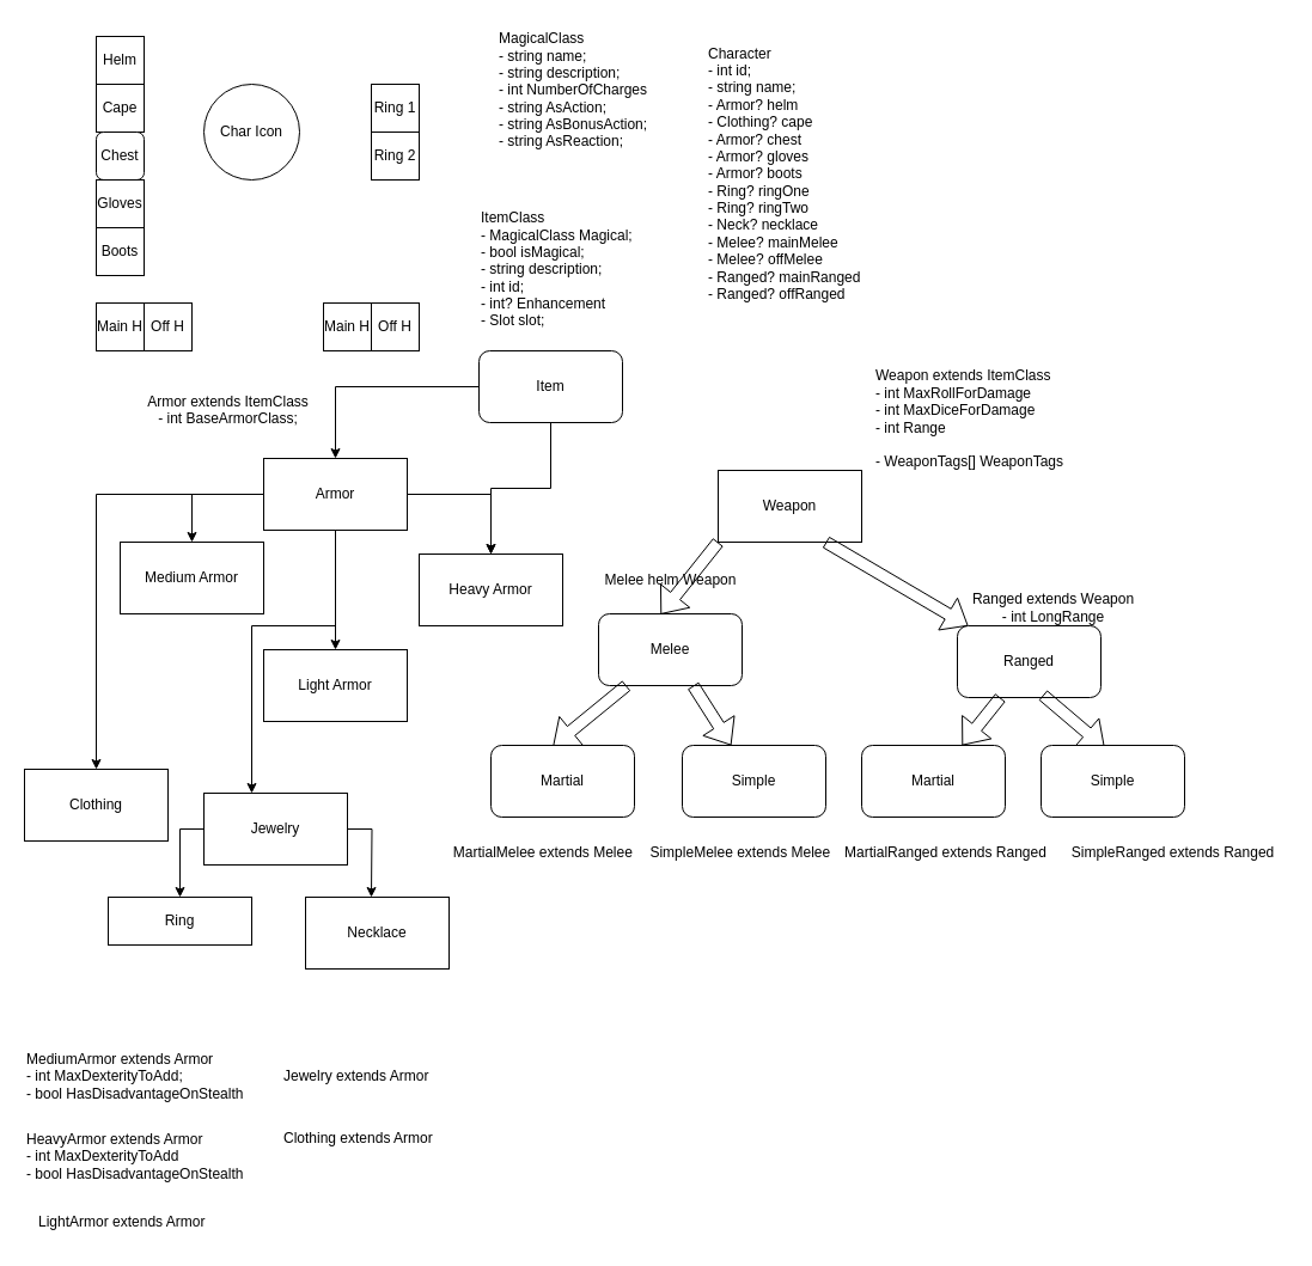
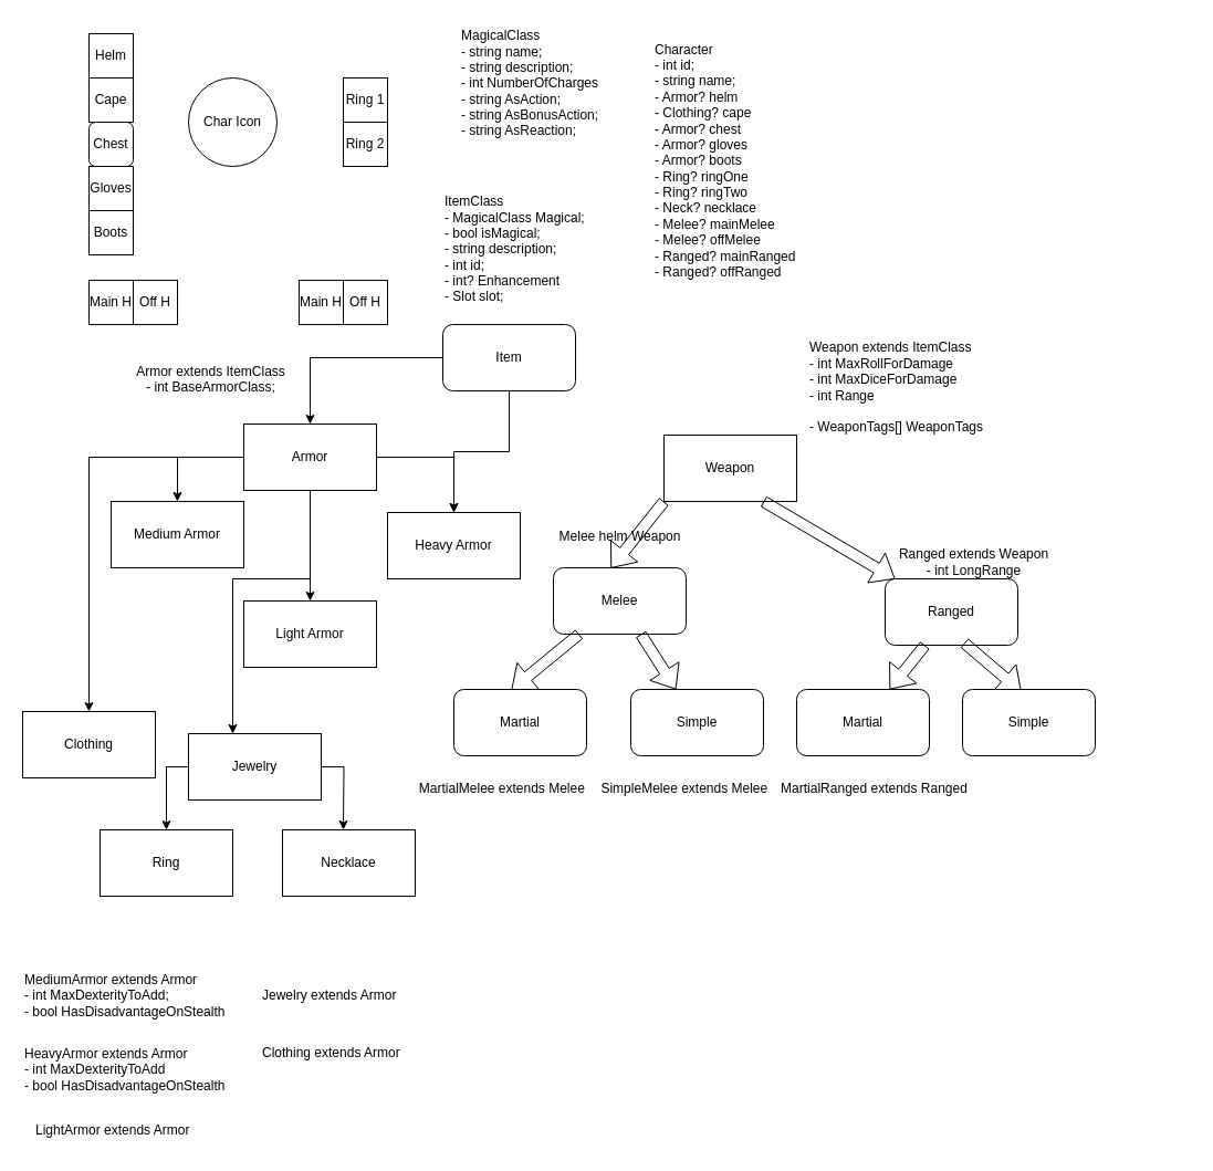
  <mxCell id="0" />
  <mxCell id="1" parent="0" />
  <mxCell id="2" value="Char Icon" style="ellipse;whiteSpace=wrap;html=1;aspect=fixed;" vertex="1" parent="1"><mxGeometry x="170" y="70" width="80" height="80" as="geometry" /></mxCell>
  <mxCell id="3" value="Helm" style="whiteSpace=wrap;html=1;aspect=fixed;" vertex="1" parent="1"><mxGeometry x="80" y="30" width="40" height="40" as="geometry" /></mxCell>
  <mxCell id="4" value="Cape" style="whiteSpace=wrap;html=1;aspect=fixed;" vertex="1" parent="1"><mxGeometry x="80" y="70" width="40" height="40" as="geometry" /></mxCell>
  <mxCell id="5" value="Chest" style="whiteSpace=wrap;html=1;aspect=fixed;rounded=1;" vertex="1" parent="1"><mxGeometry x="80" y="110" width="40" height="40" as="geometry" /></mxCell>
  <mxCell id="6" value="Boots" style="whiteSpace=wrap;html=1;aspect=fixed;" vertex="1" parent="1"><mxGeometry x="80" y="190" width="40" height="40" as="geometry" /></mxCell>
  <mxCell id="7" value="Ring 1" style="whiteSpace=wrap;html=1;aspect=fixed;" vertex="1" parent="1"><mxGeometry x="310" y="70" width="40" height="40" as="geometry" /></mxCell>
  <mxCell id="8" value="Ring 2" style="whiteSpace=wrap;html=1;aspect=fixed;" vertex="1" parent="1"><mxGeometry x="310" y="110" width="40" height="40" as="geometry" /></mxCell>
  <mxCell id="9" value="Off H" style="whiteSpace=wrap;html=1;aspect=fixed;" vertex="1" parent="1"><mxGeometry x="120" y="253" width="40" height="40" as="geometry" /></mxCell>
  <mxCell id="10" value="Main H" style="whiteSpace=wrap;html=1;aspect=fixed;" vertex="1" parent="1"><mxGeometry x="80" y="253" width="40" height="40" as="geometry" /></mxCell>
  <mxCell id="11" value="Off H" style="whiteSpace=wrap;html=1;aspect=fixed;" vertex="1" parent="1"><mxGeometry x="310" y="253" width="40" height="40" as="geometry" /></mxCell>
  <mxCell id="12" value="Main H" style="whiteSpace=wrap;html=1;aspect=fixed;" vertex="1" parent="1"><mxGeometry x="270" y="253" width="40" height="40" as="geometry" /></mxCell>
  <mxCell id="13" style="edgeStyle=orthogonalEdgeStyle;rounded=0;orthogonalLoop=1;jettySize=auto;html=1;" edge="1" parent="1" source="15" target="20"><mxGeometry relative="1" as="geometry"><mxPoint x="350" y="393" as="targetPoint" /></mxGeometry></mxCell>
  <mxCell id="14" style="edgeStyle=orthogonalEdgeStyle;rounded=0;orthogonalLoop=1;jettySize=auto;html=1;" edge="1" parent="1" source="15" target="25"><mxGeometry relative="1" as="geometry"><mxPoint x="590" y="393" as="targetPoint" /></mxGeometry></mxCell>
  <mxCell id="15" value="Item" style="rounded=1;whiteSpace=wrap;html=1;" vertex="1" parent="1"><mxGeometry x="400" y="293" width="120" height="60" as="geometry" /></mxCell>
  <mxCell id="16" style="edgeStyle=orthogonalEdgeStyle;rounded=0;orthogonalLoop=1;jettySize=auto;html=1;" edge="1" parent="1" source="20" target="23"><mxGeometry relative="1" as="geometry"><mxPoint x="180" y="463" as="targetPoint" /><Array as="points"><mxPoint x="160" y="413" /></Array></mxGeometry></mxCell>
  <mxCell id="17" style="edgeStyle=orthogonalEdgeStyle;rounded=0;orthogonalLoop=1;jettySize=auto;html=1;entryX=0.5;entryY=0;entryDx=0;entryDy=0;" edge="1" parent="1" source="20" target="22"><mxGeometry relative="1" as="geometry"><mxPoint x="280" y="463" as="targetPoint" /></mxGeometry></mxCell>
  <mxCell id="18" style="edgeStyle=orthogonalEdgeStyle;rounded=0;orthogonalLoop=1;jettySize=auto;html=1;" edge="1" parent="1" source="20" target="26"><mxGeometry relative="1" as="geometry" /></mxCell>
  <mxCell id="19" style="edgeStyle=orthogonalEdgeStyle;rounded=0;orthogonalLoop=1;jettySize=auto;html=1;" edge="1" parent="1" source="20" target="29"><mxGeometry relative="1" as="geometry"><Array as="points"><mxPoint x="280" y="523" /><mxPoint x="210" y="523" /></Array></mxGeometry></mxCell>
  <mxCell id="20" value="Armor&lt;span style=&quot;color: rgba(0, 0, 0, 0); font-family: monospace; font-size: 0px; text-align: start; text-wrap-mode: nowrap;&quot;&gt;%3CmxGraphModel%3E%3Croot%3E%3CmxCell%20id%3D%220%22%2F%3E%3CmxCell%20id%3D%221%22%20parent%3D%220%22%2F%3E%3CmxCell%20id%3D%222%22%20value%3D%22Off%20H%22%20style%3D%22whiteSpace%3Dwrap%3Bhtml%3D1%3Baspect%3Dfixed%3B%22%20vertex%3D%221%22%20parent%3D%221%22%3E%3CmxGeometry%20x%3D%22130%22%20y%3D%22280%22%20width%3D%2240%22%20height%3D%2240%22%20as%3D%22geometry%22%2F%3E%3C%2FmxCell%3E%3CmxCell%20id%3D%223%22%20value%3D%22Main%20H%22%20style%3D%22whiteSpace%3Dwrap%3Bhtml%3D1%3Baspect%3Dfixed%3B%22%20vertex%3D%221%22%20parent%3D%221%22%3E%3CmxGeometry%20x%3D%2290%22%20y%3D%22280%22%20width%3D%2240%22%20height%3D%2240%22%20as%3D%22geometry%22%2F%3E%3C%2FmxCell%3E%3C%2Froot%3E%3C%2FmxGraphModel%3E&lt;/span&gt;" style="rounded=0;whiteSpace=wrap;html=1;" vertex="1" parent="1"><mxGeometry x="220" y="383" width="120" height="60" as="geometry" /></mxCell>
  <mxCell id="21" value="Weapon" style="rounded=0;whiteSpace=wrap;html=1;" vertex="1" parent="1"><mxGeometry x="600" y="393" width="120" height="60" as="geometry" /></mxCell>
  <mxCell id="22" value="Light Armor" style="rounded=0;whiteSpace=wrap;html=1;" vertex="1" parent="1"><mxGeometry x="220" y="543" width="120" height="60" as="geometry" /></mxCell>
  <mxCell id="23" value="Medium Armor" style="rounded=0;whiteSpace=wrap;html=1;" vertex="1" parent="1"><mxGeometry x="100" y="453" width="120" height="60" as="geometry" /></mxCell>
  <mxCell id="24" style="edgeStyle=orthogonalEdgeStyle;rounded=0;orthogonalLoop=1;jettySize=auto;html=1;entryX=0.5;entryY=0;entryDx=0;entryDy=0;" edge="1" parent="1" source="20" target="25"><mxGeometry relative="1" as="geometry"><mxPoint x="400" y="463" as="targetPoint" /></mxGeometry></mxCell>
  <mxCell id="25" value="Heavy Armor" style="rounded=0;whiteSpace=wrap;html=1;" vertex="1" parent="1"><mxGeometry x="350" y="463" width="120" height="60" as="geometry" /></mxCell>
  <mxCell id="26" value="Clothing" style="rounded=0;whiteSpace=wrap;html=1;" vertex="1" parent="1"><mxGeometry x="20" y="643" width="120" height="60" as="geometry" /></mxCell>
  <mxCell id="27" style="edgeStyle=orthogonalEdgeStyle;rounded=0;orthogonalLoop=1;jettySize=auto;html=1;" edge="1" parent="1" source="29" target="58"><mxGeometry relative="1" as="geometry"><mxPoint x="150" y="750" as="targetPoint" /><Array as="points"><mxPoint x="150" y="693" /></Array></mxGeometry></mxCell>
  <mxCell id="28" style="edgeStyle=orthogonalEdgeStyle;rounded=0;orthogonalLoop=1;jettySize=auto;html=1;" edge="1" parent="1" source="29"><mxGeometry relative="1" as="geometry"><mxPoint x="310" y="750" as="targetPoint" /></mxGeometry></mxCell>
  <mxCell id="29" value="Jewelry" style="rounded=0;whiteSpace=wrap;html=1;" vertex="1" parent="1"><mxGeometry x="170" y="663" width="120" height="60" as="geometry" /></mxCell>
  <mxCell id="30" value="Ranged" style="rounded=1;whiteSpace=wrap;html=1;" vertex="1" parent="1"><mxGeometry x="800" y="523" width="120" height="60" as="geometry" /></mxCell>
  <mxCell id="31" value="Melee" style="rounded=1;whiteSpace=wrap;html=1;" vertex="1" parent="1"><mxGeometry x="500" y="513" width="120" height="60" as="geometry" /></mxCell>
  <mxCell id="32" value="" style="shape=flexArrow;endArrow=classic;html=1;rounded=0;exitX=0;exitY=1;exitDx=0;exitDy=0;entryX=0.433;entryY=0.005;entryDx=0;entryDy=0;entryPerimeter=0;" edge="1" parent="1" source="21" target="31"><mxGeometry width="50" height="50" relative="1" as="geometry"><mxPoint x="510" y="523" as="sourcePoint" /><mxPoint x="560" y="473" as="targetPoint" /></mxGeometry></mxCell>
  <mxCell id="33" value="" style="shape=flexArrow;endArrow=classic;html=1;rounded=0;exitX=0.75;exitY=1;exitDx=0;exitDy=0;" edge="1" parent="1" source="21" target="30"><mxGeometry width="50" height="50" relative="1" as="geometry"><mxPoint x="610" y="463" as="sourcePoint" /><mxPoint x="562" y="523" as="targetPoint" /></mxGeometry></mxCell>
  <mxCell id="34" value="" style="shape=flexArrow;endArrow=classic;html=1;rounded=0;entryX=0.433;entryY=0.005;entryDx=0;entryDy=0;entryPerimeter=0;" edge="1" parent="1" source="31" target="36"><mxGeometry width="50" height="50" relative="1" as="geometry"><mxPoint x="520" y="573" as="sourcePoint" /><mxPoint x="472" y="633" as="targetPoint" /></mxGeometry></mxCell>
  <mxCell id="35" value="" style="shape=flexArrow;endArrow=classic;html=1;rounded=0;" edge="1" parent="1" source="31" target="37"><mxGeometry width="50" height="50" relative="1" as="geometry"><mxPoint x="590" y="573" as="sourcePoint" /><mxPoint x="643" y="633" as="targetPoint" /></mxGeometry></mxCell>
  <mxCell id="36" value="Martial&lt;span style=&quot;color: rgba(0, 0, 0, 0); font-family: monospace; font-size: 0px; text-align: start; text-wrap-mode: nowrap;&quot;&gt;%3CmxGraphModel%3E%3Croot%3E%3CmxCell%20id%3D%220%22%2F%3E%3CmxCell%20id%3D%221%22%20parent%3D%220%22%2F%3E%3CmxCell%20id%3D%222%22%20value%3D%22%22%20style%3D%22shape%3DflexArrow%3BendArrow%3Dclassic%3Bhtml%3D1%3Brounded%3D0%3BexitX%3D0.75%3BexitY%3D1%3BexitDx%3D0%3BexitDy%3D0%3B%22%20edge%3D%221%22%20parent%3D%221%22%3E%3CmxGeometry%20width%3D%2250%22%20height%3D%2250%22%20relative%3D%221%22%20as%3D%22geometry%22%3E%3CmxPoint%20x%3D%221000%22%20y%3D%22190%22%20as%3D%22sourcePoint%22%2F%3E%3CmxPoint%20x%3D%221053%22%20y%3D%22250%22%20as%3D%22targetPoint%22%2F%3E%3C%2FmxGeometry%3E%3C%2FmxCell%3E%3C%2Froot%3E%3C%2FmxGraphModel%3E&lt;/span&gt;" style="rounded=1;whiteSpace=wrap;html=1;" vertex="1" parent="1"><mxGeometry x="410" y="623" width="120" height="60" as="geometry" /></mxCell>
  <mxCell id="37" value="Simple" style="rounded=1;whiteSpace=wrap;html=1;" vertex="1" parent="1"><mxGeometry x="570" y="623" width="120" height="60" as="geometry" /></mxCell>
  <mxCell id="38" value="" style="shape=flexArrow;endArrow=classic;html=1;rounded=0;" edge="1" parent="1" target="40" source="30"><mxGeometry width="50" height="50" relative="1" as="geometry"><mxPoint x="823" y="583" as="sourcePoint" /><mxPoint x="772" y="643" as="targetPoint" /></mxGeometry></mxCell>
  <mxCell id="39" value="" style="shape=flexArrow;endArrow=classic;html=1;rounded=0;exitX=0.596;exitY=0.966;exitDx=0;exitDy=0;exitPerimeter=0;entryX=0.443;entryY=0.032;entryDx=0;entryDy=0;entryPerimeter=0;" edge="1" parent="1" target="41" source="30"><mxGeometry width="50" height="50" relative="1" as="geometry"><mxPoint x="879" y="583" as="sourcePoint" /><mxPoint x="943" y="643" as="targetPoint" /></mxGeometry></mxCell>
  <mxCell id="40" value="Martial&lt;span style=&quot;color: rgba(0, 0, 0, 0); font-family: monospace; font-size: 0px; text-align: start; text-wrap-mode: nowrap;&quot;&gt;%3CmxGraphModel%3E%3Croot%3E%3CmxCell%20id%3D%220%22%2F%3E%3CmxCell%20id%3D%221%22%20parent%3D%220%22%2F%3E%3CmxCell%20id%3D%222%22%20value%3D%22%22%20style%3D%22shape%3DflexArrow%3BendArrow%3Dclassic%3Bhtml%3D1%3Brounded%3D0%3BexitX%3D0.75%3BexitY%3D1%3BexitDx%3D0%3BexitDy%3D0%3B%22%20edge%3D%221%22%20parent%3D%221%22%3E%3CmxGeometry%20width%3D%2250%22%20height%3D%2250%22%20relative%3D%221%22%20as%3D%22geometry%22%3E%3CmxPoint%20x%3D%221000%22%20y%3D%22190%22%20as%3D%22sourcePoint%22%2F%3E%3CmxPoint%20x%3D%221053%22%20y%3D%22250%22%20as%3D%22targetPoint%22%2F%3E%3C%2FmxGeometry%3E%3C%2FmxCell%3E%3C%2Froot%3E%3C%2FmxGraphModel%3E&lt;/span&gt;" style="rounded=1;whiteSpace=wrap;html=1;" vertex="1" parent="1"><mxGeometry x="720" y="623" width="120" height="60" as="geometry" /></mxCell>
  <mxCell id="41" value="Simple" style="rounded=1;whiteSpace=wrap;html=1;" vertex="1" parent="1"><mxGeometry x="870" y="623" width="120" height="60" as="geometry" /></mxCell>
  <mxCell id="42" value="&lt;div&gt;ItemClass&lt;/div&gt;- MagicalClass Magical;&lt;div&gt;- bool isMagical;&lt;/div&gt;&lt;div&gt;- string description;&lt;/div&gt;&lt;div&gt;- int id;&lt;/div&gt;&lt;div&gt;- int? Enhancement&lt;/div&gt;&lt;div&gt;&lt;span style=&quot;text-align: center;&quot;&gt;- Slot slot;&lt;/span&gt;&lt;/div&gt;" style="text;html=1;align=left;verticalAlign=middle;resizable=0;points=[];autosize=1;strokeColor=none;fillColor=none;" vertex="1" parent="1"><mxGeometry x="400" y="170" width="150" height="110" as="geometry" /></mxCell>
  <mxCell id="43" value="Armor extends ItemClass&lt;div&gt;- int BaseArmorClass;&lt;/div&gt;&lt;div&gt;&lt;br&gt;&lt;/div&gt;" style="text;html=1;align=center;verticalAlign=middle;resizable=0;points=[];autosize=1;strokeColor=none;fillColor=none;" vertex="1" parent="1"><mxGeometry x="110" y="320" width="160" height="60" as="geometry" /></mxCell>
  <mxCell id="44" value="MediumArmor extends Armor&lt;div&gt;- int MaxDexterityToAdd;&lt;/div&gt;&lt;div&gt;- bool HasDisadvantageOnStealth&lt;/div&gt;" style="text;html=1;align=left;verticalAlign=middle;resizable=0;points=[];autosize=1;strokeColor=none;fillColor=none;" vertex="1" parent="1"><mxGeometry x="20" y="870" width="200" height="60" as="geometry" /></mxCell>
  <mxCell id="45" value="LightArmor extends Armor" style="text;html=1;align=left;verticalAlign=middle;resizable=0;points=[];autosize=1;strokeColor=none;fillColor=none;" vertex="1" parent="1"><mxGeometry x="30" y="1007" width="160" height="30" as="geometry" /></mxCell>
  <mxCell id="46" value="HeavyArmor extends Armor&lt;div&gt;- int MaxDexterityToAdd&lt;/div&gt;&lt;div&gt;- bool HasDisadvantageOnStealth&lt;/div&gt;" style="text;html=1;align=left;verticalAlign=middle;resizable=0;points=[];autosize=1;strokeColor=none;fillColor=none;" vertex="1" parent="1"><mxGeometry x="20" y="937" width="200" height="60" as="geometry" /></mxCell>
  <mxCell id="47" value="Jewelry extends Armor" style="text;html=1;align=left;verticalAlign=middle;resizable=0;points=[];autosize=1;strokeColor=none;fillColor=none;" vertex="1" parent="1"><mxGeometry x="235" y="885" width="140" height="30" as="geometry" /></mxCell>
  <mxCell id="48" value="Clothing extends Armor" style="text;html=1;align=left;verticalAlign=middle;resizable=0;points=[];autosize=1;strokeColor=none;fillColor=none;" vertex="1" parent="1"><mxGeometry x="235" y="937" width="150" height="30" as="geometry" /></mxCell>
  <mxCell id="49" value="Weapon extends ItemClass&lt;div&gt;- int MaxRollForDamage&lt;/div&gt;&lt;div&gt;- int MaxDiceForDamage&lt;/div&gt;&lt;div&gt;- int Range&lt;/div&gt;&lt;div&gt;&lt;br&gt;&lt;/div&gt;&lt;div&gt;- WeaponTags[] WeaponTags&lt;/div&gt;" style="text;html=1;align=left;verticalAlign=middle;resizable=0;points=[];autosize=1;strokeColor=none;fillColor=none;" vertex="1" parent="1"><mxGeometry x="730" y="300" width="180" height="100" as="geometry" /></mxCell>
  <mxCell id="50" value="Gloves" style="whiteSpace=wrap;html=1;aspect=fixed;" vertex="1" parent="1"><mxGeometry x="80" y="150" width="40" height="40" as="geometry" /></mxCell>
  <mxCell id="51" value="Melee helm Weapon" style="text;html=1;align=center;verticalAlign=middle;resizable=0;points=[];autosize=1;strokeColor=none;fillColor=none;" vertex="1" parent="1"><mxGeometry x="485" y="470" width="150" height="30" as="geometry" /></mxCell>
  <mxCell id="52" value="Ranged extends Weapon&lt;div&gt;- int LongRange&lt;/div&gt;" style="text;html=1;align=center;verticalAlign=middle;resizable=0;points=[];autosize=1;strokeColor=none;fillColor=none;" vertex="1" parent="1"><mxGeometry x="800" y="488" width="160" height="40" as="geometry" /></mxCell>
  <mxCell id="53" value="MartialMelee extends Melee&lt;span style=&quot;background-color: transparent; color: light-dark(rgb(0, 0, 0), rgb(255, 255, 255));&quot;&gt;&amp;nbsp;&lt;/span&gt;" style="text;html=1;align=center;verticalAlign=middle;resizable=0;points=[];autosize=1;strokeColor=none;fillColor=none;" vertex="1" parent="1"><mxGeometry x="365" y="698" width="180" height="30" as="geometry" /></mxCell>
  <mxCell id="54" value="SimpleMelee extends Melee&lt;span style=&quot;background-color: transparent; color: light-dark(rgb(0, 0, 0), rgb(255, 255, 255));&quot;&gt;&amp;nbsp;&lt;/span&gt;" style="text;html=1;align=center;verticalAlign=middle;resizable=0;points=[];autosize=1;strokeColor=none;fillColor=none;" vertex="1" parent="1"><mxGeometry x="530" y="698" width="180" height="30" as="geometry" /></mxCell>
- <mxCell id="55" value="SimpleRanged extends Ranged" style="text;html=1;align=center;verticalAlign=middle;resizable=0;points=[];autosize=1;strokeColor=none;fillColor=none;" vertex="1" parent="1"><mxGeometry x="885" y="698" width="190" height="30" as="geometry" /></mxCell>
  <mxCell id="56" value="MartialRanged extends Ranged" style="text;html=1;align=center;verticalAlign=middle;resizable=0;points=[];autosize=1;strokeColor=none;fillColor=none;" vertex="1" parent="1"><mxGeometry x="695" y="698" width="190" height="30" as="geometry" /></mxCell>
  <mxCell id="57" value="MagicalClass&lt;div&gt;- string name;&lt;/div&gt;&lt;div&gt;- string description;&lt;/div&gt;&lt;div&gt;- int NumberOfCharges&lt;/div&gt;&lt;div&gt;- string AsAction;&lt;/div&gt;&lt;div&gt;- string AsBonusAction;&lt;/div&gt;&lt;div&gt;- string AsReaction;&lt;/div&gt;" style="text;html=1;align=left;verticalAlign=middle;resizable=0;points=[];autosize=1;strokeColor=none;fillColor=none;" vertex="1" parent="1"><mxGeometry x="415" y="20" width="150" height="110" as="geometry" /></mxCell>
- <mxCell id="58" value="Ring" style="rounded=0;whiteSpace=wrap;html=1;" vertex="1" parent="1"><mxGeometry x="90" y="750" width="120" height="40" as="geometry" /></mxCell>
+ <mxCell id="58" value="Ring" style="rounded=0;whiteSpace=wrap;html=1;" vertex="1" parent="1"><mxGeometry x="90" y="750" width="120" height="60" as="geometry" /></mxCell>
  <mxCell id="59" value="Necklace" style="rounded=0;whiteSpace=wrap;html=1;" vertex="1" parent="1"><mxGeometry x="255" y="750" width="120" height="60" as="geometry" /></mxCell>
  <mxCell id="60" value="Character&lt;div&gt;- int id;&lt;/div&gt;&lt;div&gt;- string name;&lt;/div&gt;&lt;div&gt;- Armor? helm&lt;/div&gt;&lt;div&gt;- Clothing? cape&lt;/div&gt;&lt;div&gt;- Armor? chest&lt;/div&gt;&lt;div&gt;- Armor? gloves&lt;/div&gt;&lt;div&gt;- Armor? boots&lt;/div&gt;&lt;div&gt;- Ring? ringOne&lt;/div&gt;&lt;div&gt;- Ring? ringTwo&lt;/div&gt;&lt;div&gt;- Neck? necklace&lt;/div&gt;&lt;div&gt;- Melee? mainMelee&lt;/div&gt;&lt;div&gt;- Melee? offMelee&lt;/div&gt;&lt;div&gt;- Ranged? mainRanged&lt;/div&gt;&lt;div&gt;- Ranged? offRanged&lt;/div&gt;" style="text;html=1;align=left;verticalAlign=middle;resizable=0;points=[];autosize=1;strokeColor=none;fillColor=none;" vertex="1" parent="1"><mxGeometry x="590" y="30" width="150" height="230" as="geometry" /></mxCell>
